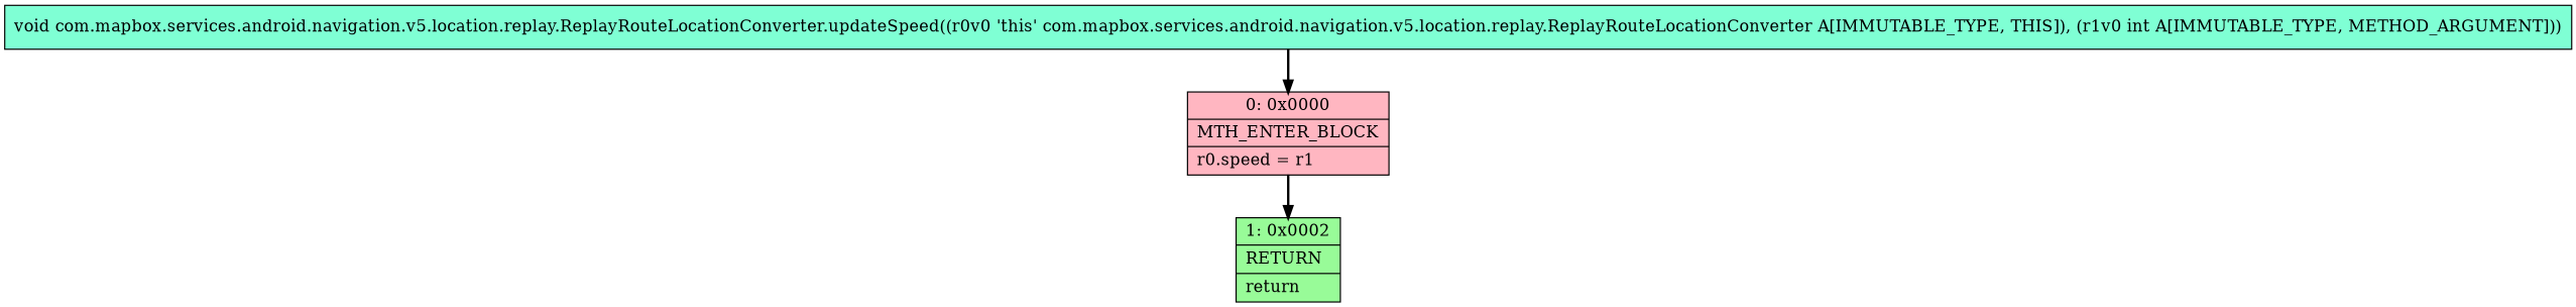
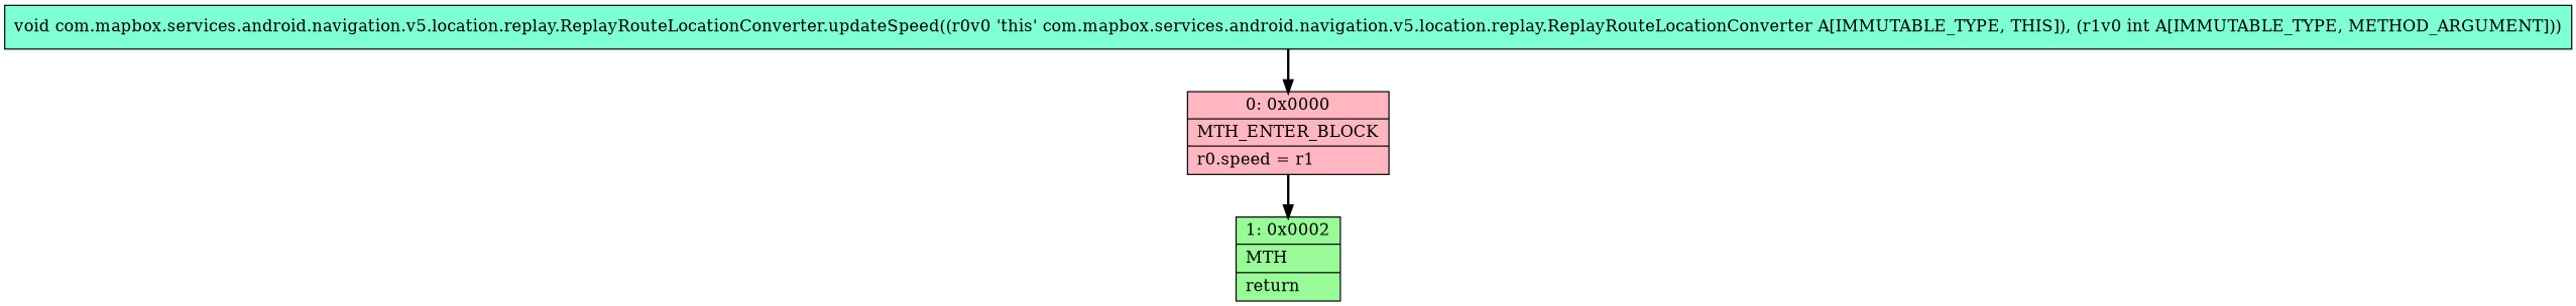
  digraph {
    node [shape=record style=filled]
    edge [style=bold]
    n1 [label="{0\:\ 0x0000|MTH_ENTER_BLOCK\l|r0.speed = r1\l}" fillcolor=lightpink]
-   n2 [label="{1\:\ 0x0002|RETURN\l|return\l}" fillcolor=palegreen]
+   n2 [label="{1\:\ 0x0002|MTH\l|return\l}" fillcolor=palegreen]
    n3 [label="{void com.mapbox.services.android.navigation.v5.location.replay.ReplayRouteLocationConverter.updateSpeed((r0v0 'this' com.mapbox.services.android.navigation.v5.location.replay.ReplayRouteLocationConverter A[IMMUTABLE_TYPE, THIS]), (r1v0 int A[IMMUTABLE_TYPE, METHOD_ARGUMENT])) }" fillcolor=aquamarine]
    n1 -> n2
    n3 -> n1
  }
